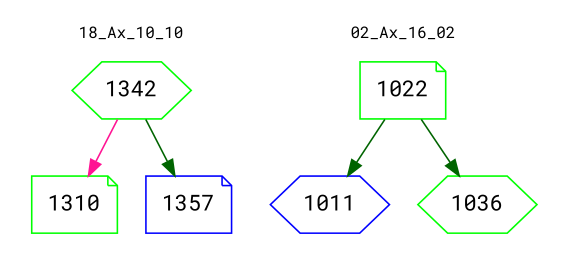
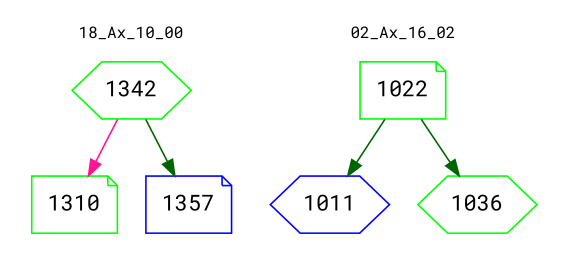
  digraph {
    fontname="Roboto Mono"
    node [color=green fontname="Roboto Mono" shape=hexagon]
    edge [color=darkgreen fontname="Roboto Mono"]
    n1 [label=1342]
    n2 [label=1310 shape=note]
    n3 [color=blue label=1357 shape=note]
    n4 [label=1022 shape=note]
    n5 [color=blue label=1011]
    n6 [label=1036]
    subgraph cluster_1 {
      color=white
      fontsize=10
-     label="18_Ax_10_10"
+     label="18_Ax_10_00"
      n1
      n2
      n3
    }
    subgraph cluster_2 {
      color=white
      fontsize=10
      label="02_Ax_16_02"
      n4
      n5
      n6
    }
    n1 -> n2 [color=deeppink]
    n1 -> n3
    n4 -> n5
    n4 -> n6
  }
